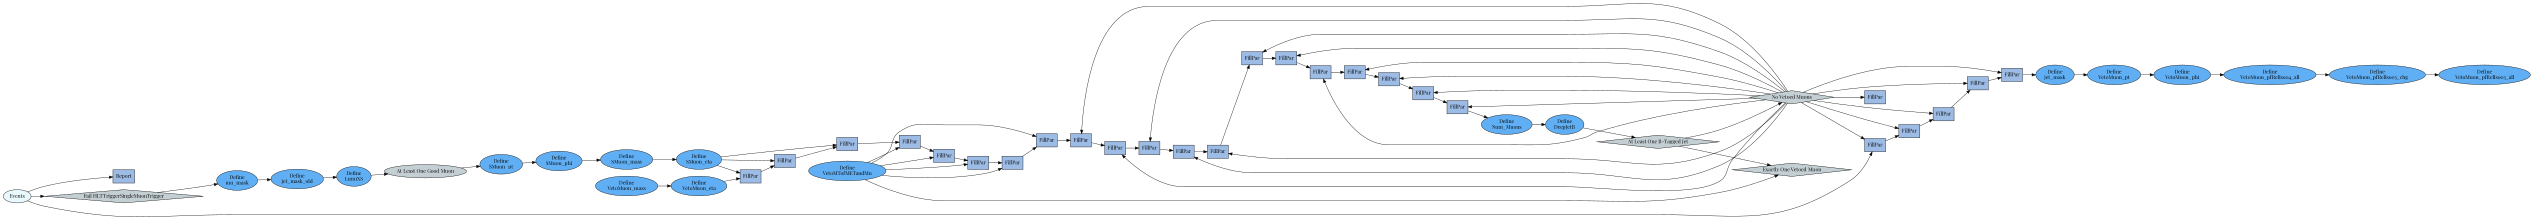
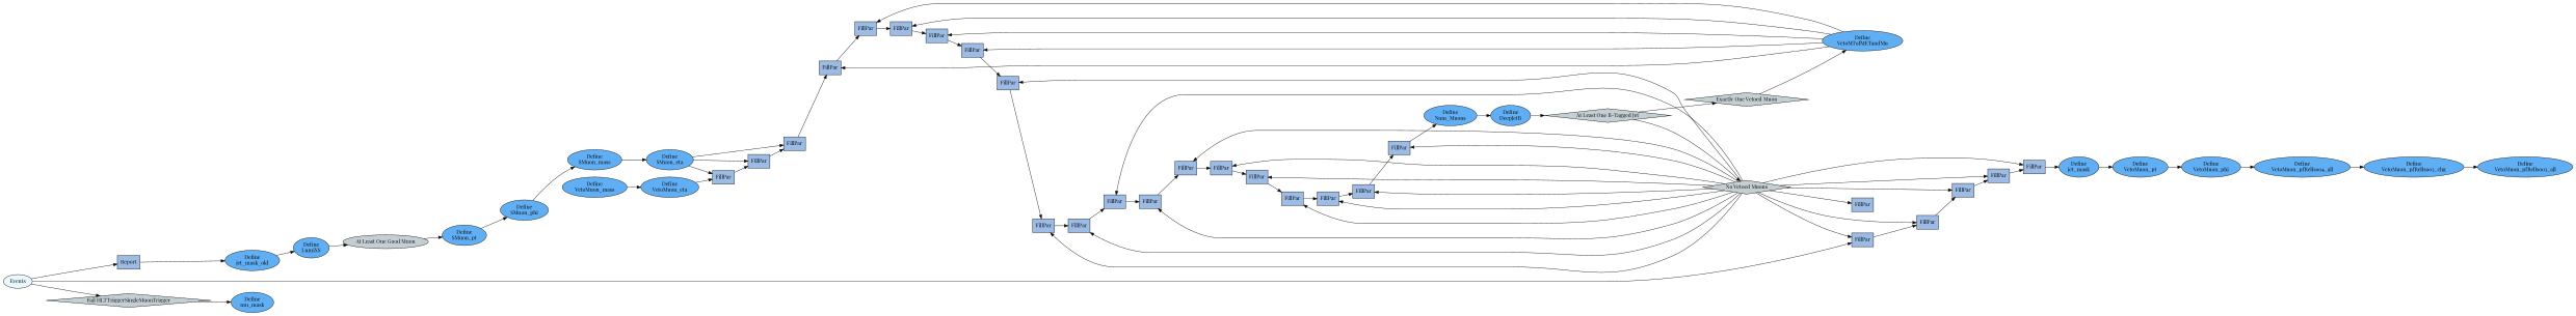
  digraph {
    fontname="Playfair Display"
    rankdir=LR
    node [fillcolor="#9cbbe5" fontname="Playfair Display" shape=box style=filled]
    edge [fontname="Playfair Display"]
    n1 [label=Report]
    n2 [fillcolor="#e8f8fc" label=Events shape=oval]
    n3 [label=FillPar]
    n4 [fillcolor="#c4cfd4" label="Fail HLTTriggerSingleMuonTrigger" shape=diamond]
    n5 [label=FillPar]
    n6 [fillcolor="#60aef3" label="Define\nmu_mask" shape=oval]
    n7 [label=FillPar]
    n8 [fillcolor="#c4cfd4" label="No Vetoed Muons" shape=diamond]
    n9 [label=FillPar]
    n10 [label=FillPar]
    n11 [label=FillPar]
    n12 [label=FillPar]
    n13 [label=FillPar]
    n14 [label=FillPar]
    n15 [label=FillPar]
    n16 [label=FillPar]
    n17 [label=FillPar]
    n18 [label=FillPar]
    n19 [label=FillPar]
    n20 [label=FillPar]
    n21 [label=FillPar]
    n22 [label=FillPar]
    n23 [label=FillPar]
    n24 [fillcolor="#60aef3" label="Define\nNum_Muons" shape=oval]
    n25 [fillcolor="#60aef3" label="Define\njet_mask" shape=oval]
    n26 [fillcolor="#c4cfd4" label="At Least One B-Tagged Jet" shape=diamond]
    n27 [fillcolor="#c4cfd4" label="Exactly One Vetoed Muon" shape=diamond]
    n28 [fillcolor="#60aef3" label="Define\nVetoMTofMETandMu" shape=oval]
    n29 [fillcolor="#60aef3" label="Define\nDeepJetB" shape=oval]
    n30 [label=FillPar]
    n31 [label=FillPar]
    n32 [label=FillPar]
    n33 [label=FillPar]
    n34 [label=FillPar]
    n35 [label=FillPar]
    n36 [label=FillPar]
    n37 [label=FillPar]
    n38 [fillcolor="#60aef3" label="Define\nVetoMuon_eta" shape=oval]
    n39 [fillcolor="#60aef3" label="Define\nVetoMuon_mass" shape=oval]
    n40 [fillcolor="#60aef3" label="Define\nVetoMuon_pfRelIso03_all" shape=oval]
    n41 [fillcolor="#60aef3" label="Define\nVetoMuon_pfRelIso03_chg" shape=oval]
    n42 [fillcolor="#60aef3" label="Define\nVetoMuon_pfRelIso04_all" shape=oval]
    n43 [fillcolor="#60aef3" label="Define\nVetoMuon_phi" shape=oval]
    n44 [fillcolor="#60aef3" label="Define\nVetoMuon_pt" shape=oval]
    n45 [fillcolor="#60aef3" label="Define\nSMuon_eta" shape=oval]
    n46 [fillcolor="#60aef3" label="Define\nSMuon_mass" shape=oval]
    n47 [fillcolor="#60aef3" label="Define\nSMuon_phi" shape=oval]
    n48 [fillcolor="#60aef3" label="Define\nSMuon_pt" shape=oval]
    n49 [fillcolor="#c4cfd4" label="At Least One Good Muon" shape=ellipse]
    n50 [fillcolor="#60aef3" label="Define\nLumiXS" shape=oval]
    n51 [fillcolor="#60aef3" label="Define\njet_mask_old" shape=oval]
    n2 -> n1
    n2 -> n3
    n2 -> n4
    n3 -> n5
    n4 -> n6
    n5 -> n23
-   n6 -> n51
+   n1 -> n51
    n8 -> n3
    n8 -> n5
    n8 -> n7
    n8 -> n9
    n8 -> n10
    n8 -> n11
    n8 -> n12
    n8 -> n13
    n8 -> n14
    n8 -> n15
    n8 -> n16
    n8 -> n17
    n8 -> n18
    n8 -> n19
    n8 -> n20
    n8 -> n21
    n8 -> n22
    n8 -> n23
    n9 -> n24
    n10 -> n9
    n11 -> n10
    n12 -> n11
    n13 -> n12
    n14 -> n13
    n15 -> n14
    n16 -> n15
    n17 -> n16
    n18 -> n17
    n19 -> n18
    n20 -> n19
    n21 -> n25
    n22 -> n21
    n23 -> n22
    n24 -> n29
    n25 -> n44
    n26 -> n8
    n26 -> n27
-   n28 -> n27
+   n27 -> n28
    n28 -> n30
    n28 -> n31
    n28 -> n32
    n28 -> n33
    n28 -> n34
    n29 -> n26
    n30 -> n20
    n31 -> n30
    n32 -> n31
    n33 -> n32
    n34 -> n33
    n35 -> n34
    n36 -> n35
    n37 -> n36
    n38 -> n37
    n39 -> n38
    n41 -> n40
    n42 -> n41
    n43 -> n42
    n44 -> n43
    n45 -> n35
    n45 -> n36
    n45 -> n37
    n46 -> n45
    n47 -> n46
    n48 -> n47
    n49 -> n48
    n50 -> n49
    n51 -> n50
  }
